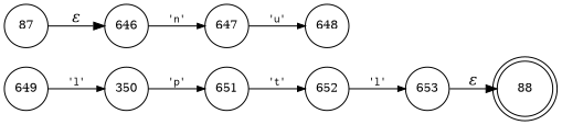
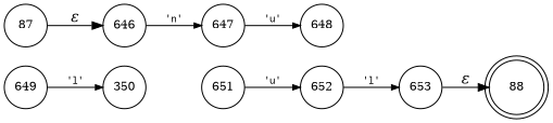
  digraph {
    rankdir=LR
    node [fixedsize=true fontsize=11 shape=circle peripheries=1]
    edge [arrowhead=normal arrowsize=.7 fontname=Courier fontsize=11]
    n1 [label=88 shape=doublecircle width=.6 peripheries=""]
    n2 [label=646 width=.55]
    n3 [label=647 width=.55]
    n4 [label=648 width=.55]
    n5 [label=87 width=.55]
    n6 [label=649 width=.55]
    n7 [label=350 width=.55]
    n8 [label=651 width=.55]
    n9 [label=652 width=.55]
    n10 [label=653 width=.55]
    n2 -> n3 [label="'n'"]
    n3 -> n4 [label="'u'"]
    n5 -> n2 [fontname="Times-Italic" label="&epsilon;" arrowhead="" arrowsize="" fontsize=""]
    n6 -> n7 [label="'l'"]
-   n7 -> n8 [label="'p'"]
-   n8 -> n9 [label="'t'"]
+   n8 -> n9 [label="'u'"]
    n9 -> n10 [label="'l'"]
    n10 -> n1 [fontname="Times-Italic" label="&epsilon;" arrowhead="" arrowsize="" fontsize=""]
  }
